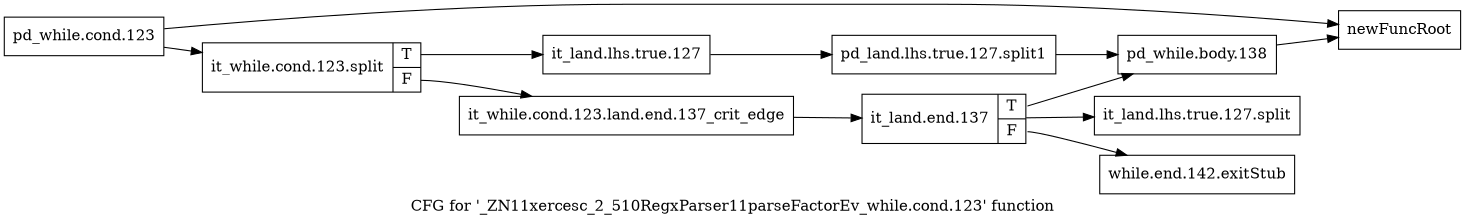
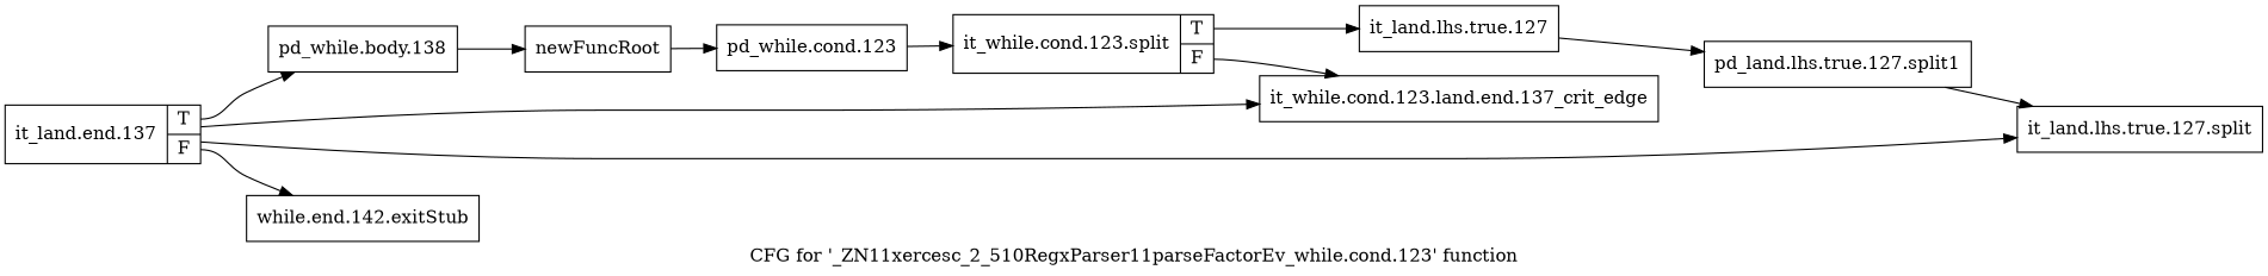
  digraph {
    label="CFG for '_ZN11xercesc_2_510RegxParser11parseFactorEv_while.cond.123' function"
    rankdir=LR
    node [shape=record]
    n1 [label="{newFuncRoot}"]
    n2 [label="{pd_while.cond.123}"]
    n3 [label="{it_while.cond.123.split|{<s0>T|<s1>F}}"]
    n4 [label="{it_land.lhs.true.127}"]
    n5 [label="{it_while.cond.123.land.end.137_crit_edge}"]
    n6 [label="{while.end.142.exitStub}"]
    n7 [label="{pd_land.lhs.true.127.split1}"]
    n8 [label="{it_land.end.137|{<s0>T|<s1>F}}"]
    n9 [label="{it_land.lhs.true.127.split}"]
    n10 [label="{pd_while.body.138}"]
-   n2 -> n1
+   n1 -> n2
    n2 -> n3
    n3 -> n4 [tailport=s0]
    n3 -> n5 [tailport=s1]
    n4 -> n7
-   n5 -> n8
-   n7 -> n10
+   n8 -> n5
+   n7 -> n9
    n8 -> n6 [tailport=s1]
    n8 -> n9
    n8 -> n10 [tailport=s0]
    n10 -> n1
  }
